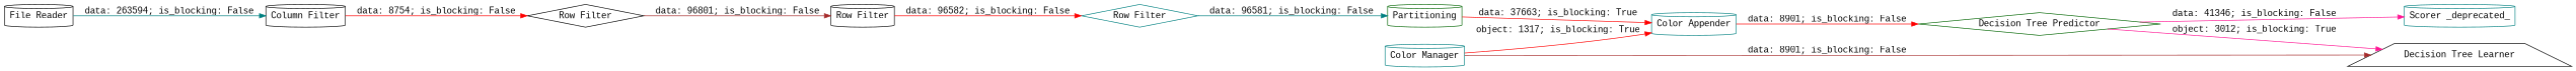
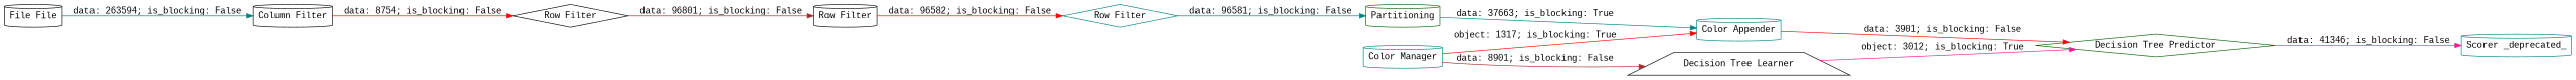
  digraph {
    fontname="Liberation Mono"
    rankdir=LR
    node [color=black fontname="Liberation Mono" shape=cylinder]
    edge [color=red fontname="Liberation Mono"]
    n1 [color=teal label="Scorer _deprecated_"]
    n2 [color=teal label="Color Appender"]
    n3 [color=darkgreen label="Decision Tree Predictor" shape=diamond]
    n4 [label="Row Filter"]
    n5 [color=teal label="Row Filter" shape=diamond]
    n6 [color=darkgreen label=Partitioning]
    n7 [color=teal label="Color Manager"]
    n8 [label="Decision Tree Learner" shape=trapezium]
-   n9 [label="File Reader"]
+   n9 [label="File File"]
    n10 [label="Column Filter"]
    n11 [label="Row Filter" shape=diamond]
-   n2 -> n3 [label="data: 8901; is_blocking: False"]
+   n2 -> n3 [label="data: 3901; is_blocking: False"]
    n3 -> n1 [color=deeppink label="data: 41346; is_blocking: False"]
    n4 -> n5 [label="data: 96582; is_blocking: False"]
    n5 -> n6 [color=teal label="data: 96581; is_blocking: False"]
-   n6 -> n2 [label="data: 37663; is_blocking: True"]
+   n6 -> n2 [color=teal label="data: 37663; is_blocking: True"]
    n7 -> n2 [label="object: 1317; is_blocking: True"]
    n7 -> n8 [color=brown label="data: 8901; is_blocking: False"]
-   n3 -> n8 [color=deeppink label="object: 3012; is_blocking: True"]
+   n8 -> n3 [color=deeppink label="object: 3012; is_blocking: True"]
    n9 -> n10 [color=teal label="data: 263594; is_blocking: False"]
    n10 -> n11 [label="data: 8754; is_blocking: False"]
    n11 -> n4 [color=brown label="data: 96801; is_blocking: False"]
  }
